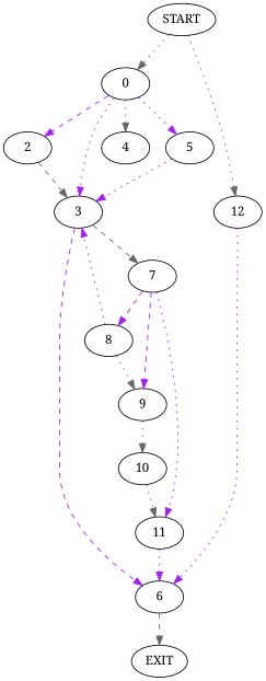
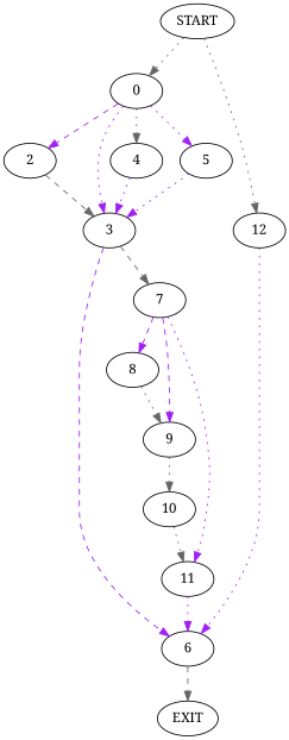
  digraph {
    fontname="Noto Serif"
    node [fontname="Noto Serif"]
    edge [color=purple fontname="Noto Serif" style=dotted]
    n1 [label=START]
    n2 [label=0]
    12
    2
    3
    4
    5
    6
    n9 [label=EXIT]
    7
    8
    9
    11
    10
    n1 -> n2 [color=gray40]
    n1 -> 12 [color=gray40]
    n2 -> 2 [style=dashed]
    n2 -> 3
    n2 -> 4 [color=gray40]
    n2 -> 5
    12 -> 6
    2 -> 3 [color=gray40 style=dashed]
    3 -> 6 [style=dashed]
    3 -> 7 [color=gray40 style=dashed]
-   8 -> 3
+   4 -> 3
    5 -> 3
    6 -> n9 [color=gray40 style=dashed]
    7 -> 8 [style=dashed]
    7 -> 9 [style=dashed]
    7 -> 11
    8 -> 9 [color=gray40]
    9 -> 10 [color=gray40]
    11 -> 6
    10 -> 11 [color=gray40]
  }
